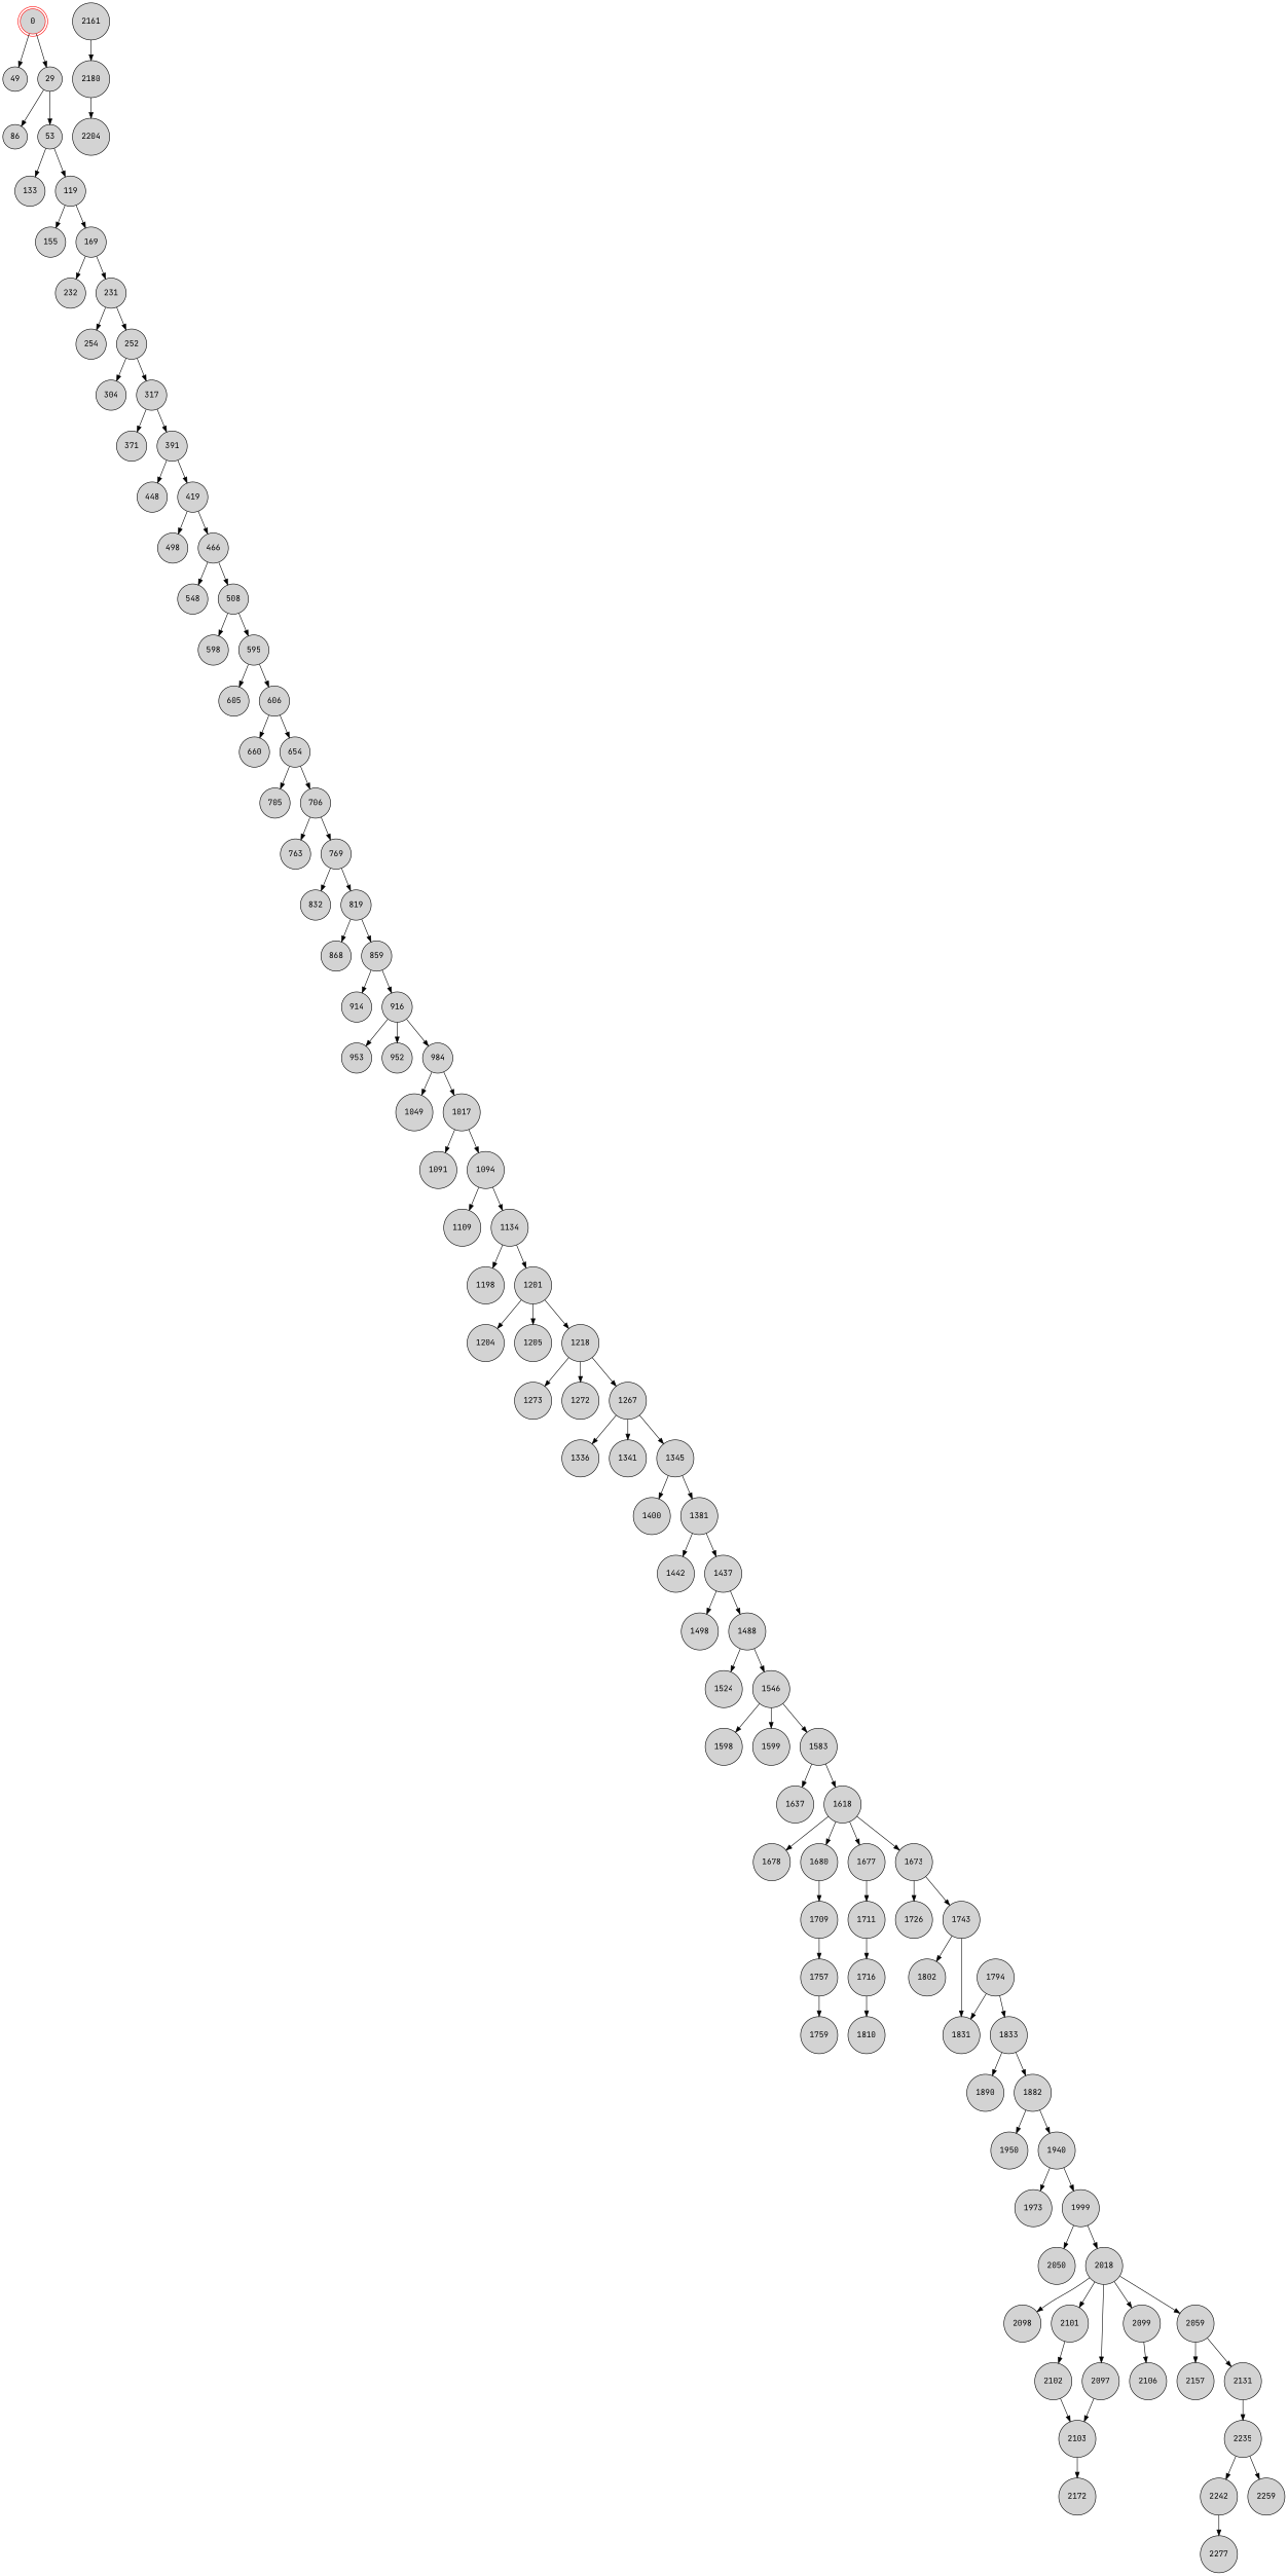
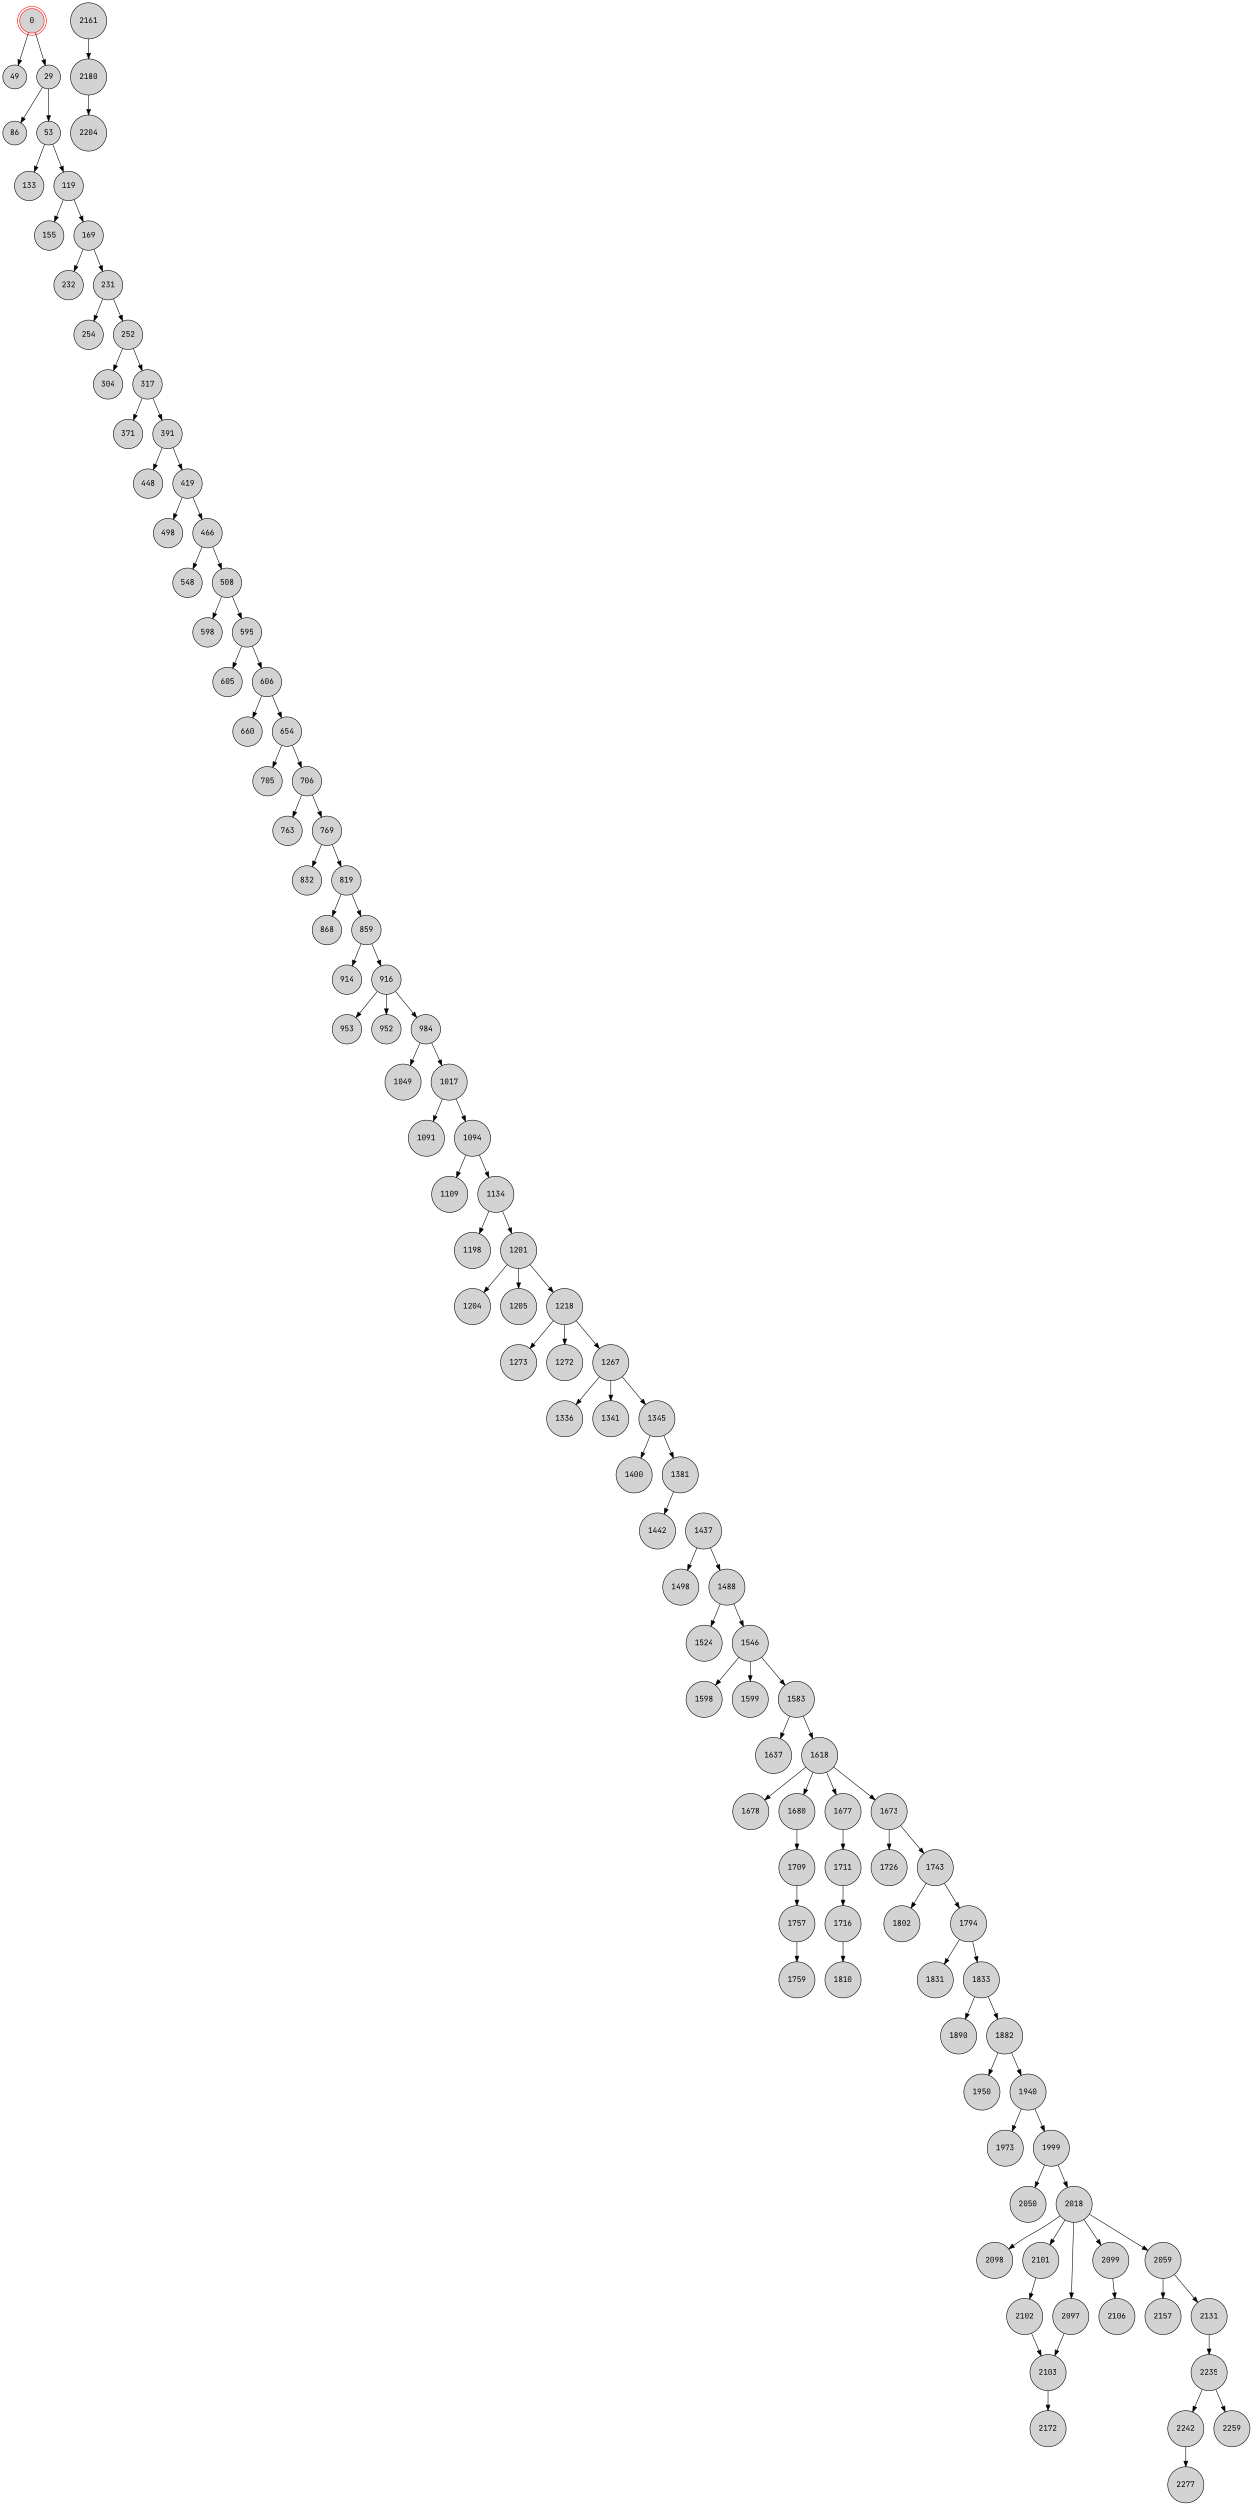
  digraph {
    fontname="JetBrains Mono"
    rankdir=TB
    node [fillcolor=lightgray fontname="JetBrains Mono" shape=circle style=filled]
    edge [fontname="JetBrains Mono"]
    0 [color=red shape=doublecircle]
    49
    29
    86
    53
    133
    119
    n8 [label=155]
    169
    232
    231
    254
    252
    304
    317
    371
    391
    448
    419
    498
    466
    548
    508
    598
    595
    605
    606
    660
    654
    705
    706
    763
    769
    832
    819
    868
    859
    914
    916
    953
    952
    984
    1049
    1017
    1091
    1094
    1109
    1134
    1198
    1201
    1204
    1205
    1218
    1273
    1272
    1267
    1336
    1341
    1345
    1400
    1381
    1442
    1437
    1498
    1488
    1524
    1546
    1598
    1599
    1583
    1637
    1618
    1678
    1680
    1677
    1673
    1709
    1711
    1726
    1743
    1757
    1716
    1810
    1802
    1794
    1759
    1831
    1833
    1890
    1882
    1950
    1940
    1973
    1999
    2050
    2018
    2098
    2101
    2097
    2099
    2059
    2102
    2103
    2106
    2157
    2131
    2172
    2235
    2161
    2180
    2204
    2242
    2259
    2277
    0 -> 49
    0 -> 29
    29 -> 86
    29 -> 53
    53 -> 133
    53 -> 119
    119 -> n8
    119 -> 169
    169 -> 232
    169 -> 231
    231 -> 254
    231 -> 252
    252 -> 304
    252 -> 317
    317 -> 371
    317 -> 391
    391 -> 448
    391 -> 419
    419 -> 498
    419 -> 466
    466 -> 548
    466 -> 508
    508 -> 598
    508 -> 595
    595 -> 605
    595 -> 606
    606 -> 660
    606 -> 654
    654 -> 705
    654 -> 706
    706 -> 763
    706 -> 769
    769 -> 832
    769 -> 819
    819 -> 868
    819 -> 859
    859 -> 914
    859 -> 916
    916 -> 953
    916 -> 952
    916 -> 984
    984 -> 1049
    984 -> 1017
    1017 -> 1091
    1017 -> 1094
    1094 -> 1109
    1094 -> 1134
    1134 -> 1198
    1134 -> 1201
    1201 -> 1204
    1201 -> 1205
    1201 -> 1218
    1218 -> 1273
    1218 -> 1272
    1218 -> 1267
    1267 -> 1336
    1267 -> 1341
    1267 -> 1345
    1345 -> 1400
    1345 -> 1381
    1381 -> 1442
-   1381 -> 1437
    1437 -> 1498
    1437 -> 1488
    1488 -> 1524
    1488 -> 1546
    1546 -> 1598
    1546 -> 1599
    1546 -> 1583
    1583 -> 1637
    1583 -> 1618
    1618 -> 1678
    1618 -> 1680
    1618 -> 1677
    1618 -> 1673
    1680 -> 1709
    1677 -> 1711
    1673 -> 1726
    1673 -> 1743
    1709 -> 1757
    1711 -> 1716
    1743 -> 1802
-   1743 -> 1831
+   1743 -> 1794
    1757 -> 1759
    1716 -> 1810
    1794 -> 1831
    1794 -> 1833
    1833 -> 1890
    1833 -> 1882
    1882 -> 1950
    1882 -> 1940
    1940 -> 1973
    1940 -> 1999
    1999 -> 2050
    1999 -> 2018
    2018 -> 2098
    2018 -> 2101
    2018 -> 2097
    2018 -> 2099
    2018 -> 2059
    2101 -> 2102
    2097 -> 2103
    2099 -> 2106
    2059 -> 2157
    2059 -> 2131
    2102 -> 2103
    2103 -> 2172
    2131 -> 2235
    2235 -> 2242
    2235 -> 2259
    2161 -> 2180
    2180 -> 2204
    2242 -> 2277
  }
